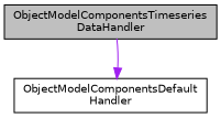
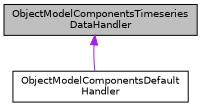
  digraph {
    node [color=black fontname=Helvetica fontsize=10 shape=record style=filled]
    n1 [fillcolor=grey75 fontcolor=black height=0.2 label="ObjectModelComponentsTimeseries\lDataHandler" width=0.4]
    n2 [fillcolor=white height=0.2 label="ObjectModelComponentsDefault\lHandler" width=0.4]
-   n2 -> n1 [color=purple dir=back fontname=Helvetica fontsize=10 labelfontname=Helvetica labelfontsize=10 style=solid]
+   n1 -> n2 [color=purple dir=back fontname=Helvetica fontsize=10 labelfontname=Helvetica labelfontsize=10 style=solid]
  }
